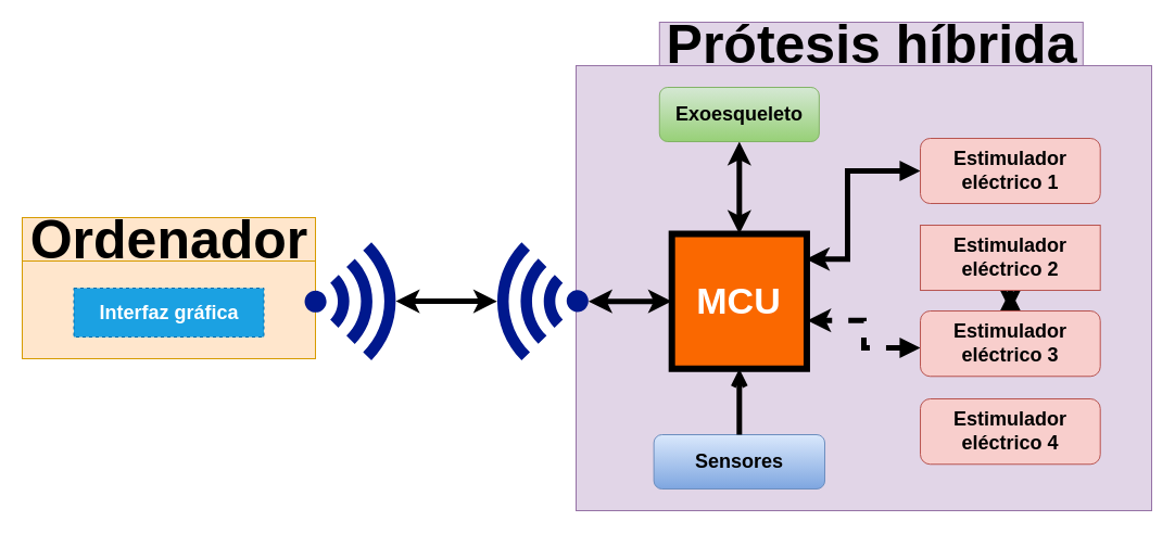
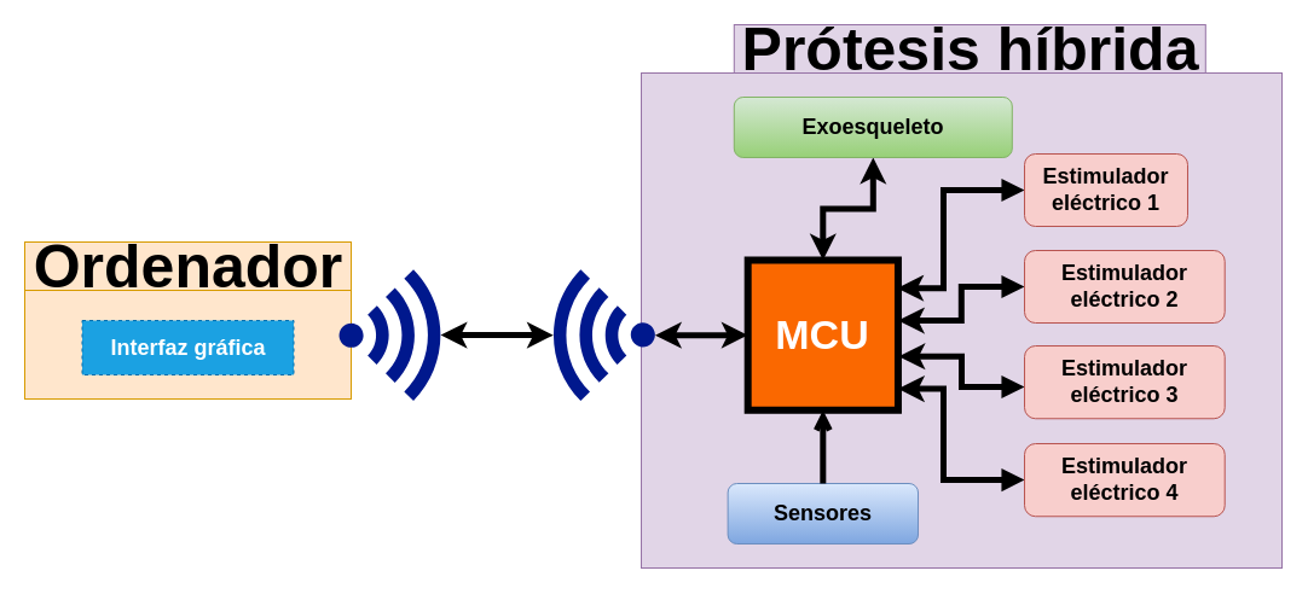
  <mxCell id="0" />
  <mxCell id="1" parent="0" />
  <mxCell id="2" value="" style="rounded=0;whiteSpace=wrap;html=1;fillColor=#e1d5e7;strokeColor=#9673a6;" parent="1" vertex="1"><mxGeometry x="530" y="60" width="530" height="410" as="geometry" /></mxCell>
  <mxCell id="3" value="&lt;font style=&quot;font-size: 34px&quot;&gt;MCU&lt;/font&gt;" style="whiteSpace=wrap;html=1;aspect=fixed;fontSize=22;fontStyle=1;fillColor=#fa6800;fontColor=#ffffff;strokeWidth=6;" parent="1" vertex="1"><mxGeometry x="618.192" y="215" width="124.259" height="124.259" as="geometry" /></mxCell>
  <mxCell id="4" value="" style="edgeStyle=orthogonalEdgeStyle;rounded=0;orthogonalLoop=1;jettySize=auto;html=1;entryX=0.5;entryY=0;entryDx=0;entryDy=0;fontSize=16;fontStyle=1;labelBackgroundColor=#FFFF00;strokeWidth=5;startArrow=classic;startFill=1;" parent="1" source="5" target="3" edge="1"><mxGeometry x="350" y="110" as="geometry" /></mxCell>
- <mxCell id="5" value="&lt;span style=&quot;font-size: 18px&quot;&gt;&lt;b&gt;Exoesqueleto&lt;/b&gt;&lt;/span&gt;" style="rounded=1;whiteSpace=wrap;html=1;fontSize=14;fillColor=#d5e8d4;strokeColor=#82b366;gradientColor=#97d077;" parent="1" vertex="1"><mxGeometry x="606.8" y="80" width="147.04" height="50" as="geometry" /></mxCell>
+ <mxCell id="5" value="&lt;span style=&quot;font-size: 18px&quot;&gt;&lt;b&gt;Exoesqueleto&lt;/b&gt;&lt;/span&gt;" style="rounded=1;whiteSpace=wrap;html=1;fontSize=14;fillColor=#d5e8d4;strokeColor=#82b366;gradientColor=#97d077;" parent="1" vertex="1"><mxGeometry x="606.8" y="80" width="230" height="50" as="geometry" /></mxCell>
  <mxCell id="6" value="&lt;span style=&quot;font-size: 18px&quot;&gt;&lt;b&gt;Sensores&lt;/b&gt;&lt;/span&gt;" style="rounded=1;whiteSpace=wrap;html=1;fontSize=14;fillColor=#dae8fc;strokeColor=#6c8ebf;gradientColor=#7ea6e0;" parent="1" vertex="1"><mxGeometry x="601.63" y="400" width="157.39" height="50" as="geometry" /></mxCell>
  <mxCell id="7" style="edgeStyle=orthogonalEdgeStyle;rounded=0;orthogonalLoop=1;jettySize=auto;html=1;entryX=0.994;entryY=0.187;entryDx=0;entryDy=0;fontSize=14;startArrow=block;startFill=1;strokeWidth=5;entryPerimeter=0;" parent="1" source="8" target="3" edge="1"><mxGeometry x="350" y="110" as="geometry"><Array as="points"><mxPoint x="780" y="157" /><mxPoint x="780" y="238" /></Array></mxGeometry></mxCell>
- <mxCell id="8" value="Estimulador eléctrico 1" style="rounded=1;whiteSpace=wrap;html=1;fontSize=18;fontStyle=1;fillColor=#f8cecc;strokeColor=#b85450;" parent="1" vertex="1"><mxGeometry x="847.035" y="127.01" width="165.678" height="60" as="geometry" /></mxCell>
- <mxCell id="9" style="edgeStyle=orthogonalEdgeStyle;rounded=0;orthogonalLoop=1;jettySize=auto;html=1;fontSize=14;startArrow=block;startFill=1;strokeWidth=5;" parent="1" source="10" target="12" edge="1"><mxGeometry x="350" y="110" as="geometry" /></mxCell>
- <mxCell id="10" value="Estimulador eléctrico 2" style="whiteSpace=wrap;html=1;fontSize=18;fontStyle=1;fillColor=#f8cecc;strokeColor=#b85450;rounded=0;" parent="1" vertex="1"><mxGeometry x="847.035" y="207.01" width="165.678" height="60" as="geometry" /></mxCell>
- <mxCell id="11" style="edgeStyle=orthogonalEdgeStyle;rounded=0;orthogonalLoop=1;jettySize=auto;html=1;fontSize=14;startArrow=block;startFill=1;strokeWidth=5;entryX=1.004;entryY=0.641;entryDx=0;entryDy=0;entryPerimeter=0;dashed=1;" parent="1" source="12" target="3" edge="1"><mxGeometry x="350" y="110" as="geometry"><mxPoint x="770" y="290" as="targetPoint" /><Array as="points"><mxPoint x="795" y="320" /><mxPoint x="795" y="295" /><mxPoint x="743" y="295" /></Array></mxGeometry></mxCell>
+ <mxCell id="8" value="Estimulador eléctrico 1" style="rounded=1;whiteSpace=wrap;html=1;fontSize=18;fontStyle=1;fillColor=#f8cecc;strokeColor=#b85450;" parent="1" vertex="1"><mxGeometry x="847.035" y="127.01" width="135" height="60" as="geometry" /></mxCell>
+ <mxCell id="9" style="edgeStyle=orthogonalEdgeStyle;rounded=0;orthogonalLoop=1;jettySize=auto;html=1;entryX=1;entryY=0.403;entryDx=0;entryDy=0;fontSize=14;startArrow=block;startFill=1;strokeWidth=5;entryPerimeter=0;" parent="1" source="10" target="3" edge="1"><mxGeometry x="350" y="110" as="geometry" /></mxCell>
+ <mxCell id="10" value="Estimulador eléctrico 2" style="rounded=1;whiteSpace=wrap;html=1;fontSize=18;fontStyle=1;fillColor=#f8cecc;strokeColor=#b85450;" parent="1" vertex="1"><mxGeometry x="847.035" y="207.01" width="165.678" height="60" as="geometry" /></mxCell>
+ <mxCell id="11" style="edgeStyle=orthogonalEdgeStyle;rounded=0;orthogonalLoop=1;jettySize=auto;html=1;fontSize=14;startArrow=block;startFill=1;strokeWidth=5;entryX=1.004;entryY=0.641;entryDx=0;entryDy=0;entryPerimeter=0;" parent="1" source="12" target="3" edge="1"><mxGeometry x="350" y="110" as="geometry"><mxPoint x="770" y="290" as="targetPoint" /><Array as="points"><mxPoint x="795" y="320" /><mxPoint x="795" y="295" /><mxPoint x="743" y="295" /></Array></mxGeometry></mxCell>
  <mxCell id="12" value="Estimulador eléctrico 3" style="rounded=1;whiteSpace=wrap;html=1;fontSize=18;fontStyle=1;fillColor=#f8cecc;strokeColor=#b85450;" parent="1" vertex="1"><mxGeometry x="847.035" y="286.03" width="165.678" height="60.24" as="geometry" /></mxCell>
+ <mxCell id="13" style="edgeStyle=orthogonalEdgeStyle;rounded=0;orthogonalLoop=1;jettySize=auto;html=1;entryX=1;entryY=0.858;entryDx=0;entryDy=0;fontSize=14;startArrow=block;startFill=1;strokeWidth=5;entryPerimeter=0;" parent="1" source="14" target="3" edge="1"><mxGeometry x="350" y="110" as="geometry"><Array as="points"><mxPoint x="780" y="397" /><mxPoint x="780" y="322" /></Array></mxGeometry></mxCell>
  <mxCell id="14" value="Estimulador eléctrico 4" style="rounded=1;whiteSpace=wrap;html=1;fontSize=18;fontStyle=1;fillColor=#f8cecc;strokeColor=#b85450;" parent="1" vertex="1"><mxGeometry x="847.035" y="367.01" width="165.678" height="60.24" as="geometry" /></mxCell>
  <mxCell id="15" value="" style="edgeStyle=orthogonalEdgeStyle;rounded=0;orthogonalLoop=1;jettySize=auto;html=1;entryX=0.5;entryY=1;entryDx=0;entryDy=0;fontSize=16;startArrow=none;startFill=0;labelBackgroundColor=#FFFF00;fontStyle=1;exitX=0.5;exitY=0;exitDx=0;exitDy=0;strokeWidth=5;endArrow=open;" parent="1" source="6" target="3" edge="1"><mxGeometry x="350" y="110" as="geometry"><mxPoint x="515.678" y="300" as="sourcePoint" /><mxPoint x="626.476" y="300" as="targetPoint" /></mxGeometry></mxCell>
  <mxCell id="16" value="&lt;b&gt;&lt;font style=&quot;font-size: 50px&quot;&gt;Prótesis híbrida&lt;/font&gt;&lt;/b&gt;" style="text;html=1;align=center;verticalAlign=middle;resizable=0;points=[];autosize=1;fontSize=20;fillColor=#e1d5e7;strokeColor=#9673a6;" parent="1" vertex="1"><mxGeometry x="606.797" y="20" width="390" height="40" as="geometry" /></mxCell>
  <mxCell id="17" value="" style="aspect=fixed;pointerEvents=1;shadow=0;dashed=0;html=1;strokeColor=none;labelPosition=center;verticalLabelPosition=bottom;verticalAlign=top;align=center;fillColor=#00188D;shape=mxgraph.mscae.enterprise.wireless_connection;fontSize=14;rotation=-180;" parent="1" vertex="1"><mxGeometry x="450" y="222.72" width="91.42" height="108.82" as="geometry" /></mxCell>
  <mxCell id="18" value="" style="group" vertex="1" connectable="0" parent="1"><mxGeometry x="20" y="180" width="351.35" height="180" as="geometry" /></mxCell>
  <mxCell id="19" value="" style="group" parent="18" vertex="1" connectable="0"><mxGeometry y="20" width="282.95" height="180" as="geometry" /></mxCell>
  <mxCell id="20" value="" style="rounded=0;whiteSpace=wrap;html=1;fillColor=#ffe6cc;strokeColor=#d79b00;" parent="19" vertex="1"><mxGeometry y="40" width="270" height="90" as="geometry" /></mxCell>
  <mxCell id="21" value="&lt;font style=&quot;font-size: 18px&quot;&gt;&lt;b&gt;Interfaz gráfica&lt;/b&gt;&lt;/font&gt;" style="rounded=0;whiteSpace=wrap;html=1;fontSize=14;fillColor=#1ba1e2;strokeColor=#006EAF;fontColor=#ffffff;dashed=1;" parent="19" vertex="1"><mxGeometry x="47.5" y="65" width="175" height="45" as="geometry" /></mxCell>
  <mxCell id="22" value="&lt;font style=&quot;font-size: 50px&quot;&gt;&lt;b&gt;Ordenador&lt;/b&gt;&lt;/font&gt;" style="text;html=1;align=center;verticalAlign=middle;resizable=0;points=[];autosize=1;fontSize=20;fillColor=#ffe6cc;strokeColor=#d79b00;" parent="19" vertex="1"><mxGeometry width="270" height="40" as="geometry" /></mxCell>
  <mxCell id="23" value="" style="aspect=fixed;pointerEvents=1;shadow=0;dashed=0;html=1;strokeColor=none;labelPosition=center;verticalLabelPosition=bottom;verticalAlign=top;align=center;fillColor=#00188D;shape=mxgraph.mscae.enterprise.wireless_connection;fontSize=14;" parent="18" vertex="1"><mxGeometry x="260" y="42.72" width="91.35" height="108.75" as="geometry" /></mxCell>
  <mxCell id="24" value="" style="edgeStyle=orthogonalEdgeStyle;rounded=0;orthogonalLoop=1;jettySize=auto;html=1;entryX=0;entryY=0.5;entryDx=0;entryDy=0;fontSize=16;fontStyle=1;labelBackgroundColor=#FFFF00;strokeWidth=5;startArrow=classic;startFill=1;exitX=0;exitY=0.5;exitDx=0;exitDy=0;entryPerimeter=0;" edge="1" parent="1" source="3" target="17"><mxGeometry x="51.68" y="170" as="geometry"><mxPoint x="455.894" y="290" as="sourcePoint" /><mxPoint x="374.042" y="290.035" as="targetPoint" /></mxGeometry></mxCell>
  <mxCell id="25" value="" style="edgeStyle=orthogonalEdgeStyle;rounded=0;orthogonalLoop=1;jettySize=auto;html=1;entryX=0.92;entryY=0.5;entryDx=0;entryDy=0;fontSize=16;fontStyle=1;labelBackgroundColor=#FFFF00;strokeWidth=5;startArrow=classic;startFill=1;exitX=0.92;exitY=0.5;exitDx=0;exitDy=0;entryPerimeter=0;exitPerimeter=0;" edge="1" parent="1" source="17" target="23"><mxGeometry x="61.68" y="180" as="geometry"><mxPoint x="628.192" y="287.129" as="sourcePoint" /><mxPoint x="551.42" y="287.13" as="targetPoint" /></mxGeometry></mxCell>
